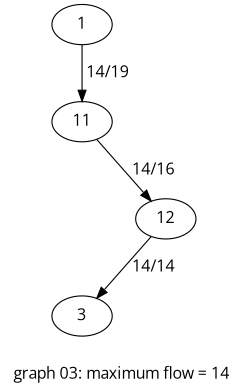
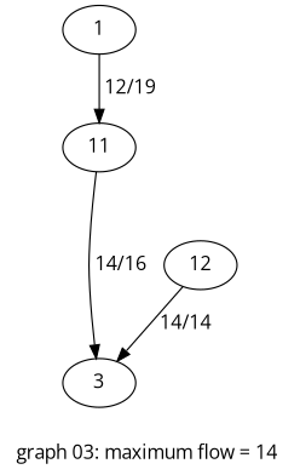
  digraph {
    fontname="Open Sans"
    label="graph 03: maximum flow = 14 "
    rankdir=TB
    node [fontname="Open Sans"]
    edge [fontname="Open Sans"]
    11
    3
    12
    1
-   11 -> 12 [label=" 14/16 "]
+   11 -> 3 [label=" 14/16 "]
    12 -> 3 [label=" 14/14 "]
-   1 -> 11 [label=" 14/19 "]
+   1 -> 11 [label=" 12/19 "]
  }
